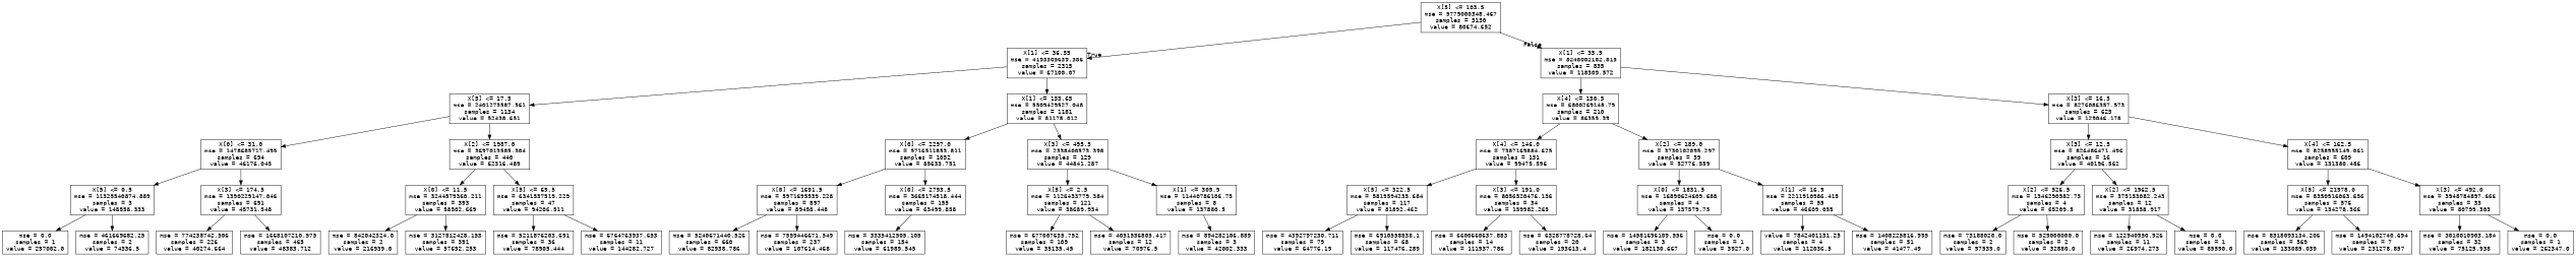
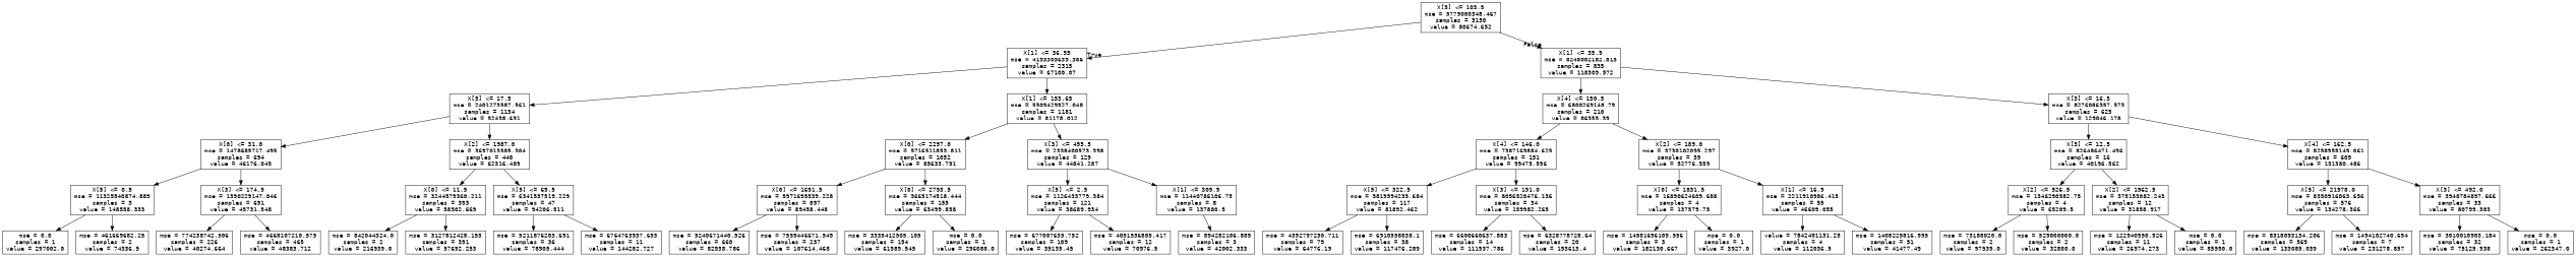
  digraph {
    fontname="DejaVu Sans Mono"
    node [fontname="DejaVu Sans Mono" shape=box]
    edge [fontname="DejaVu Sans Mono"]
    n1 [label="X[5] <= 103.5\nmse = 5779000348.467\nsamples = 3150\nvalue = 80674.652"]
    n2 [label="X[1] <= 36.55\nmse = 4193305639.386\nsamples = 2315\nvalue = 67100.07"]
    n3 [label="X[1] <= 35.9\nmse = 8248002182.815\nsamples = 835\nvalue = 118309.572"]
    n4 [label="X[5] <= 17.5\nmse = 2401273587.561\nsamples = 1134\nvalue = 52438.651"]
    n5 [label="X[1] <= 153.65\nmse = 5509429527.048\nsamples = 1181\nvalue = 81178.012"]
    n6 [label="X[4] <= 150.5\nmse = 6800269148.79\nsamples = 210\nvalue = 86355.39"]
    n7 [label="X[3] <= 16.5\nmse = 8276086357.573\nsamples = 625\nvalue = 129046.178"]
    n8 [label="X[0] <= 31.0\nmse = 1478685717.495\nsamples = 694\nvalue = 46176.045"]
    n9 [label="X[2] <= 1987.0\nmse = 3697013585.304\nsamples = 440\nvalue = 62316.489"]
    n10 [label="X[0] <= 2297.0\nmse = 5716511853.811\nsamples = 1052\nvalue = 85633.751"]
    n11 [label="X[3] <= 495.5\nmse = 2338400573.398\nsamples = 129\nvalue = 44841.287"]
    n12 [label="X[5] <= 0.5\nmse = 11325540874.889\nsamples = 3\nvalue = 148558.333"]
    n13 [label="X[3] <= 174.5\nmse = 1390229147.046\nsamples = 691\nvalue = 45731.548"]
    n14 [label="X[0] <= 11.5\nmse = 3244579360.211\nsamples = 393\nvalue = 58502.669"]
    n15 [label="X[5] <= 69.5\nmse = 6341537519.229\nsamples = 47\nvalue = 94206.511"]
    n16 [label="mse = 0.0\nsamples = 1\nvalue = 297002.0"]
    n17 [label="mse = 461669682.25\nsamples = 2\nvalue = 74336.5"]
    n18 [label="mse = 774238742.506\nsamples = 226\nvalue = 40274.664"]
-   n19 [label="mse = 1668107210.575\nsamples = 465\nvalue = 48383.712"]
-   n20 [label="mse = 842042324.0\nsamples = 2\nvalue = 216939.0"]
+   n19 [label="mse = 4668107210.575\nsamples = 465\nvalue = 48383.712"]
+   n20 [label="mse = 842044324.0\nsamples = 2\nvalue = 216939.0"]
    n21 [label="mse = 3127812428.153\nsamples = 391\nvalue = 57692.253"]
    n22 [label="mse = 5211876203.691\nsamples = 36\nvalue = 78905.444"]
    n23 [label="mse = 6764763937.653\nsamples = 11\nvalue = 144282.727"]
    n24 [label="X[0] <= 1691.5\nmse = 5971695539.228\nsamples = 897\nvalue = 89458.448"]
    n25 [label="X[0] <= 2793.5\nmse = 3665174518.444\nsamples = 155\nvalue = 63499.858"]
    n26 [label="X[5] <= 2.5\nmse = 1126433779.384\nsamples = 121\nvalue = 38689.934"]
    n27 [label="X[1] <= 309.9\nmse = 11440786106.75\nsamples = 8\nvalue = 137880.5"]
    n28 [label="mse = 5240671440.526\nsamples = 660\nvalue = 82938.786"]
    n29 [label="mse = 7559446671.549\nsamples = 237\nvalue = 107614.468"]
    n30 [label="mse = 3335412505.105\nsamples = 154\nvalue = 61989.545"]
+   n31 [label="mse = 0.0\nsamples = 1\nvalue = 296088.0"]
    n32 [label="mse = 677007635.752\nsamples = 109\nvalue = 35135.45"]
    n33 [label="mse = 4051536805.417\nsamples = 12\nvalue = 70976.5"]
    n34 [label="mse = 894282106.889\nsamples = 3\nvalue = 42002.333"]
    n35 [label="X[4] <= 146.0\nmse = 7387169884.625\nsamples = 151\nvalue = 99475.596"]
    n36 [label="X[2] <= 189.0\nmse = 3730102095.297\nsamples = 59\nvalue = 52776.559"]
    n37 [label="X[3] <= 12.5\nmse = 826486471.496\nsamples = 16\nvalue = 40196.562"]
    n38 [label="X[4] <= 162.5\nmse = 8258955149.061\nsamples = 609\nvalue = 131380.486"]
    n39 [label="X[5] <= 322.5\nmse = 5819594235.684\nsamples = 117\nvalue = 81892.462"]
    n40 [label="X[3] <= 191.0\nmse = 8056520476.136\nsamples = 34\nvalue = 159982.265"]
    n41 [label="X[0] <= 1831.5\nmse = 16890624609.688\nsamples = 4\nvalue = 137579.75"]
    n42 [label="X[1] <= 16.9\nmse = 2211910986.415\nsamples = 55\nvalue = 46609.055"]
    n43 [label="mse = 4392797230.711\nsamples = 79\nvalue = 64776.19"]
-   n44 [label="mse = 6910558838.1\nsamples = 68\nvalue = 117476.289"]
+   n44 [label="mse = 6910558838.1\nsamples = 38\nvalue = 117476.289"]
    n45 [label="mse = 6600660637.883\nsamples = 14\nvalue = 111937.786"]
    n46 [label="mse = 6328778728.64\nsamples = 20\nvalue = 193613.4"]
    n47 [label="mse = 14581696109.556\nsamples = 3\nvalue = 182130.667"]
    n48 [label="mse = 0.0\nsamples = 1\nvalue = 3927.0"]
    n49 [label="value = 7842401131.25\nsamples = 4\nvalue = 112036.5"]
    n50 [label="mse = 1408225816.995\nsamples = 51\nvalue = 41477.49"]
    n51 [label="X[2] <= 526.5\nmse = 1346290582.75\nsamples = 4\nvalue = 65209.5"]
    n52 [label="X[2] <= 1962.5\nmse = 375153082.243\nsamples = 12\nvalue = 31858.917"]
    n53 [label="X[5] <= 21978.0\nmse = 8350916063.656\nsamples = 576\nvalue = 134278.366"]
    n54 [label="X[3] <= 492.0\nmse = 3948784897.666\nsamples = 33\nvalue = 80799.303"]
    n55 [label="mse = 73188020.0\nsamples = 2\nvalue = 97539.0"]
    n56 [label="mse = 529000000.0\nsamples = 2\nvalue = 32880.0"]
    n57 [label="mse = 122940950.926\nsamples = 11\nvalue = 26974.273"]
    n58 [label="mse = 0.0\nsamples = 1\nvalue = 85590.0"]
    n59 [label="mse = 8318093134.206\nsamples = 569\nvalue = 133085.039"]
    n60 [label="mse = 1494102740.694\nsamples = 7\nvalue = 231278.857"]
    n61 [label="mse = 3010010903.184\nsamples = 32\nvalue = 75125.938"]
    n62 [label="mse = 0.0\nsamples = 1\nvalue = 262347.0"]
    n1 -> n2 [headlabel=True labelangle=45 labeldistance=2.5]
    n1 -> n3 [headlabel=False labelangle=-45 labeldistance=2.5]
    n2 -> n4
    n2 -> n5
    n3 -> n6
    n3 -> n7
    n4 -> n8
    n4 -> n9
    n5 -> n10
    n5 -> n11
    n6 -> n35
    n6 -> n36
    n7 -> n37
    n7 -> n38
    n8 -> n12
    n8 -> n13
    n9 -> n14
    n9 -> n15
    n10 -> n24
    n10 -> n25
    n11 -> n26
    n11 -> n27
    n12 -> n16
    n12 -> n17
    n13 -> n18
    n13 -> n19
    n14 -> n20
    n14 -> n21
    n15 -> n22
    n15 -> n23
    n24 -> n28
    n24 -> n29
    n25 -> n30
+   n25 -> n31
    n26 -> n32
    n26 -> n33
    n27 -> n34
    n35 -> n39
    n35 -> n40
    n36 -> n41
    n36 -> n42
    n37 -> n51
    n37 -> n52
    n38 -> n53
    n38 -> n54
    n39 -> n43
    n39 -> n44
    n40 -> n45
    n40 -> n46
    n41 -> n47
    n41 -> n48
    n42 -> n49
    n42 -> n50
    n51 -> n55
    n51 -> n56
    n52 -> n57
    n52 -> n58
    n53 -> n59
    n53 -> n60
    n54 -> n61
    n54 -> n62
  }
